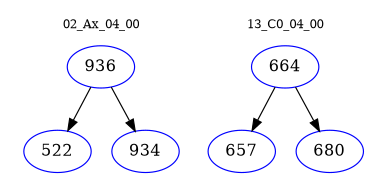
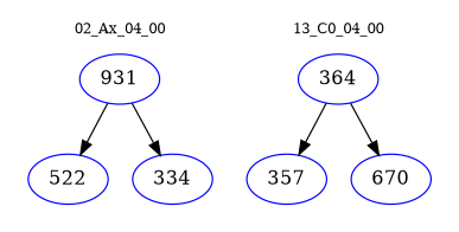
  digraph {
    node [color=blue]
    edge [color=black]
-   n1 [label=936]
+   n1 [label=931]
    n2 [label=522]
-   n3 [label=934]
-   n4 [label=664]
-   n5 [label=657]
-   n6 [label=680]
+   n3 [label=334]
+   n4 [label=364]
+   n5 [label=357]
+   n6 [label=670]
    subgraph cluster_1 {
      color=white
      fontsize=10
      label="02_Ax_04_00"
      n1
      n2
      n3
    }
    subgraph cluster_2 {
      color=white
      fontsize=10
      label="13_C0_04_00"
      n4
      n5
      n6
    }
    n1 -> n2
    n1 -> n3
    n4 -> n5
    n4 -> n6
  }
